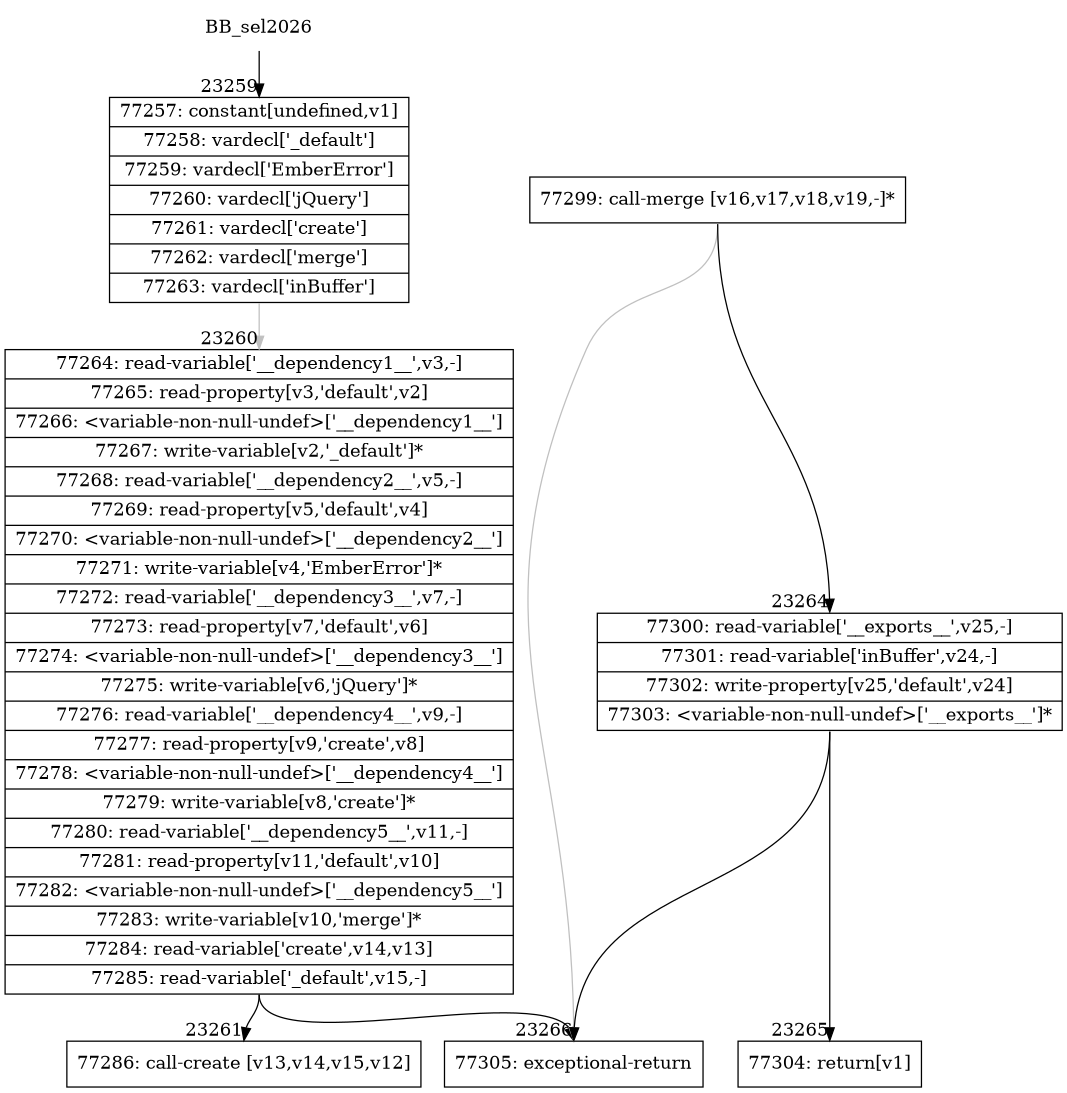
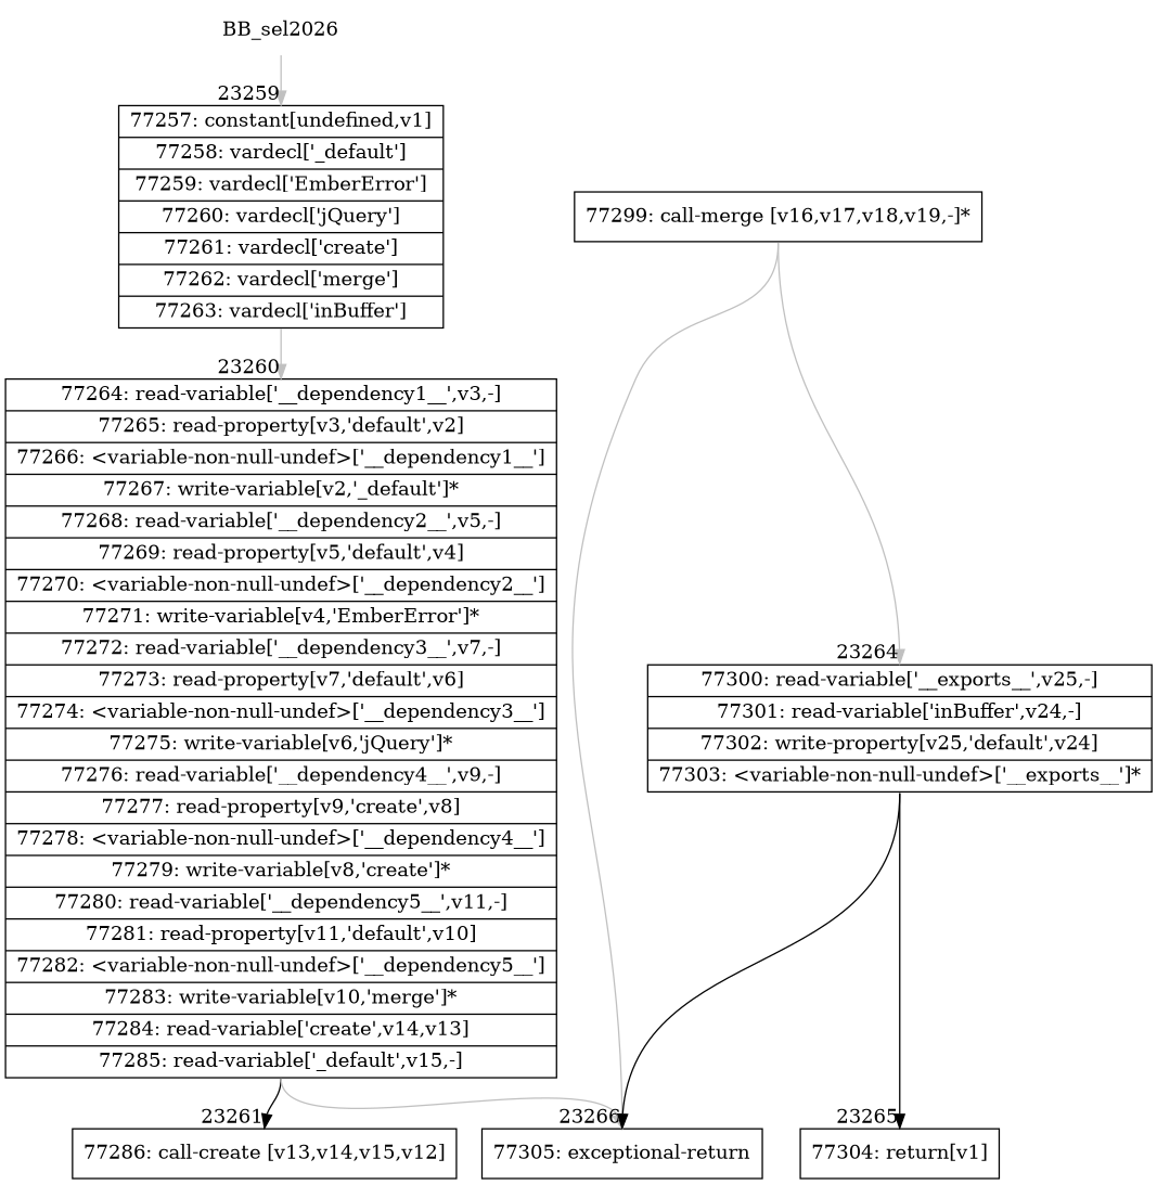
  digraph {
    rankdir=TD
    node [shape=record]
    edge [headport=n tailport=s]
    n1 [label=BB_sel2026 shape=none]
    n2 [label="{77257: constant[undefined,v1]|77258: vardecl['_default']|77259: vardecl['EmberError']|77260: vardecl['jQuery']|77261: vardecl['create']|77262: vardecl['merge']|77263: vardecl['inBuffer']}"]
    n3 [label="{77264: read-variable['__dependency1__',v3,-]|77265: read-property[v3,'default',v2]|77266: \<variable-non-null-undef\>['__dependency1__']|77267: write-variable[v2,'_default']*|77268: read-variable['__dependency2__',v5,-]|77269: read-property[v5,'default',v4]|77270: \<variable-non-null-undef\>['__dependency2__']|77271: write-variable[v4,'EmberError']*|77272: read-variable['__dependency3__',v7,-]|77273: read-property[v7,'default',v6]|77274: \<variable-non-null-undef\>['__dependency3__']|77275: write-variable[v6,'jQuery']*|77276: read-variable['__dependency4__',v9,-]|77277: read-property[v9,'create',v8]|77278: \<variable-non-null-undef\>['__dependency4__']|77279: write-variable[v8,'create']*|77280: read-variable['__dependency5__',v11,-]|77281: read-property[v11,'default',v10]|77282: \<variable-non-null-undef\>['__dependency5__']|77283: write-variable[v10,'merge']*|77284: read-variable['create',v14,v13]|77285: read-variable['_default',v15,-]}"]
    n4 [label="{77286: call-create [v13,v14,v15,v12]}"]
    n5 [label="{77305: exceptional-return}"]
    n6 [label="{77299: call-merge [v16,v17,v18,v19,-]*}"]
    n7 [label="{77300: read-variable['__exports__',v25,-]|77301: read-variable['inBuffer',v24,-]|77302: write-property[v25,'default',v24]|77303: \<variable-non-null-undef\>['__exports__']*}"]
    n8 [label="{77304: return[v1]}"]
-   n1 -> n2 [headlabel="    23259"]
+   n1 -> n2 [headlabel="    23259" color=gray]
    n2 -> n3 [color=gray headlabel="      23260"]
    n3 -> n4 [headlabel="      23261"]
-   n3 -> n5 [color=black headlabel="      23266"]
+   n3 -> n5 [color=gray headlabel="      23266"]
    n6 -> n5 [color=gray]
-   n6 -> n7 [headlabel="      23264"]
+   n6 -> n7 [headlabel="      23264" color=gray]
    n7 -> n5 [color=black]
    n7 -> n8 [headlabel="      23265"]
  }
